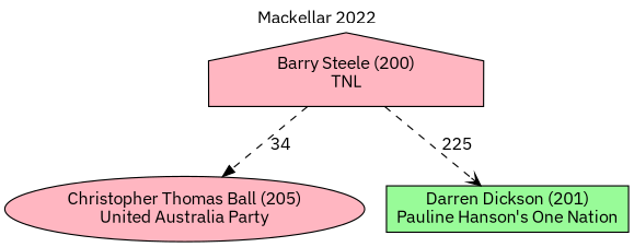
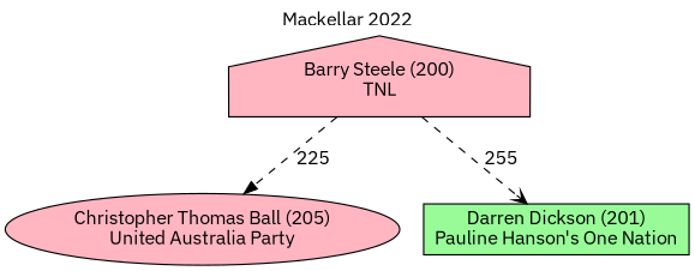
  digraph {
    fontname="IBM Plex Sans"
    label="Mackellar 2022"
    labelloc=t
    mclimit=10
    node [fillcolor=lightpink fontname="IBM Plex Sans" style=filled]
    edge [fontname="IBM Plex Sans" style=dashed]
    n1 [label="Christopher Thomas Ball (205)\nUnited Australia Party" shape=ellipse]
    n2 [label="Barry Steele (200)\nTNL" shape=house]
    n3 [fillcolor=palegreen label="Darren Dickson (201)\nPauline Hanson's One Nation" shape=box]
-   n2 -> n1 [arrowhead=normal label=34]
-   n2 -> n3 [arrowhead=vee label=225]
+   n2 -> n1 [arrowhead=normal label=225]
+   n2 -> n3 [arrowhead=vee label=255]
  }
